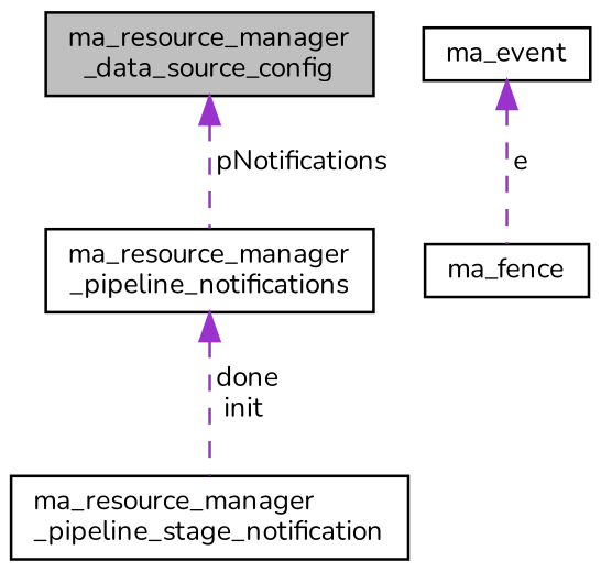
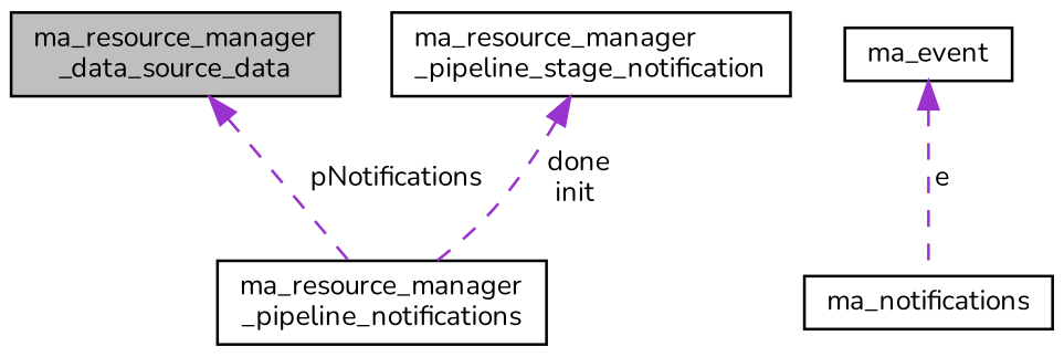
  digraph {
    fontname=Nunito
    node [color=black fillcolor=white fontname=Nunito fontsize=10 shape=record style=filled]
    edge [color=darkorchid3 dir=back fontname=Nunito fontsize=10 labelfontname=Helvetica labelfontsize=10 style=dashed]
-   n1 [fillcolor=grey75 fontcolor=black height=0.2 label="ma_resource_manager\l_data_source_config" width=0.4]
+   n1 [fillcolor=grey75 fontcolor=black height=0.2 label="ma_resource_manager\l_data_source_data" width=0.4]
    n2 [height=0.2 label="ma_resource_manager\l_pipeline_notifications" width=0.4]
    n3 [height=0.2 label="ma_resource_manager\l_pipeline_stage_notification" width=0.4]
-   n4 [height=0.2 label=ma_fence width=0.4]
+   n4 [height=0.2 label=ma_notifications width=0.4]
    n5 [height=0.2 label=ma_event width=0.4]
    n1 -> n2 [label=" pNotifications"]
-   n2 -> n3 [label=" done\ninit"]
+   n3 -> n2 [label=" done\ninit"]
    n5 -> n4 [label=" e"]
  }
